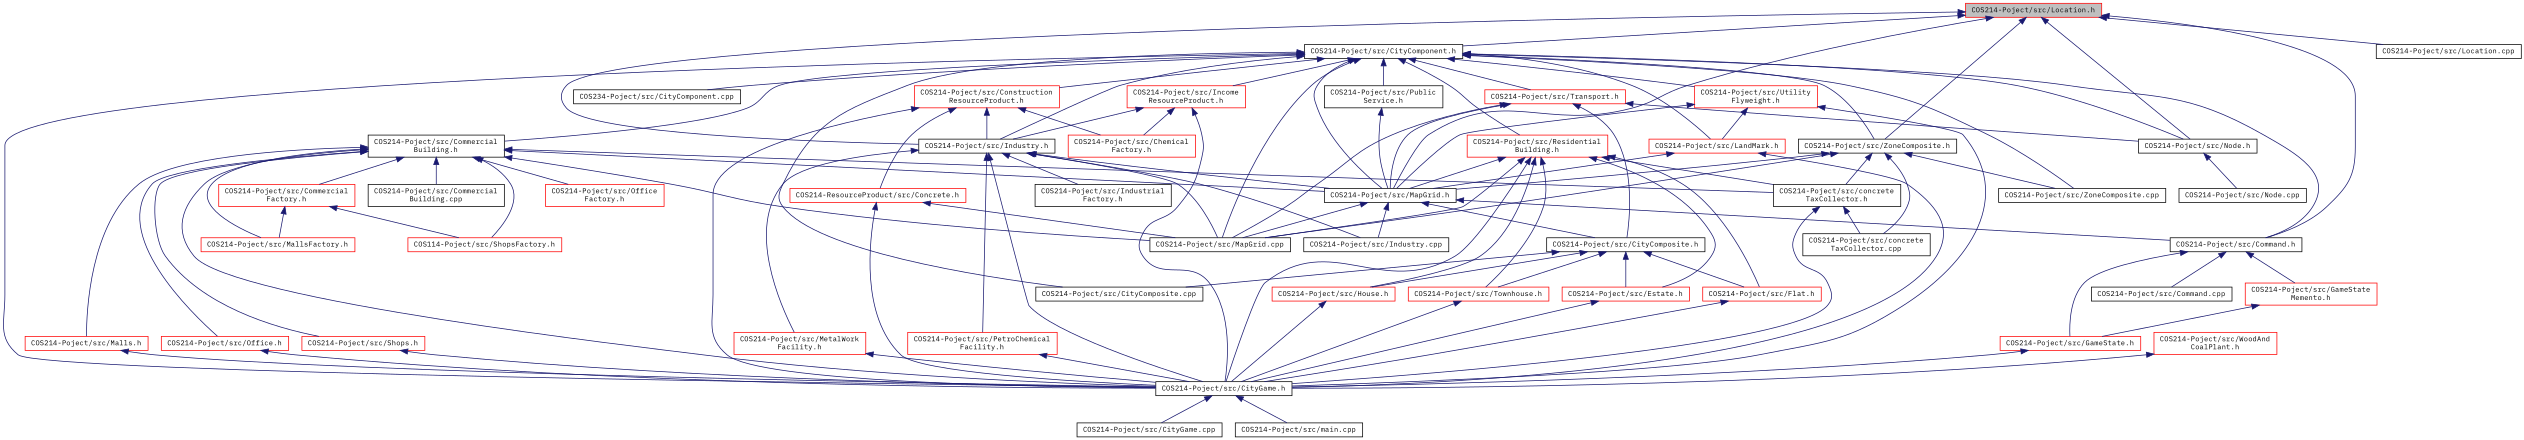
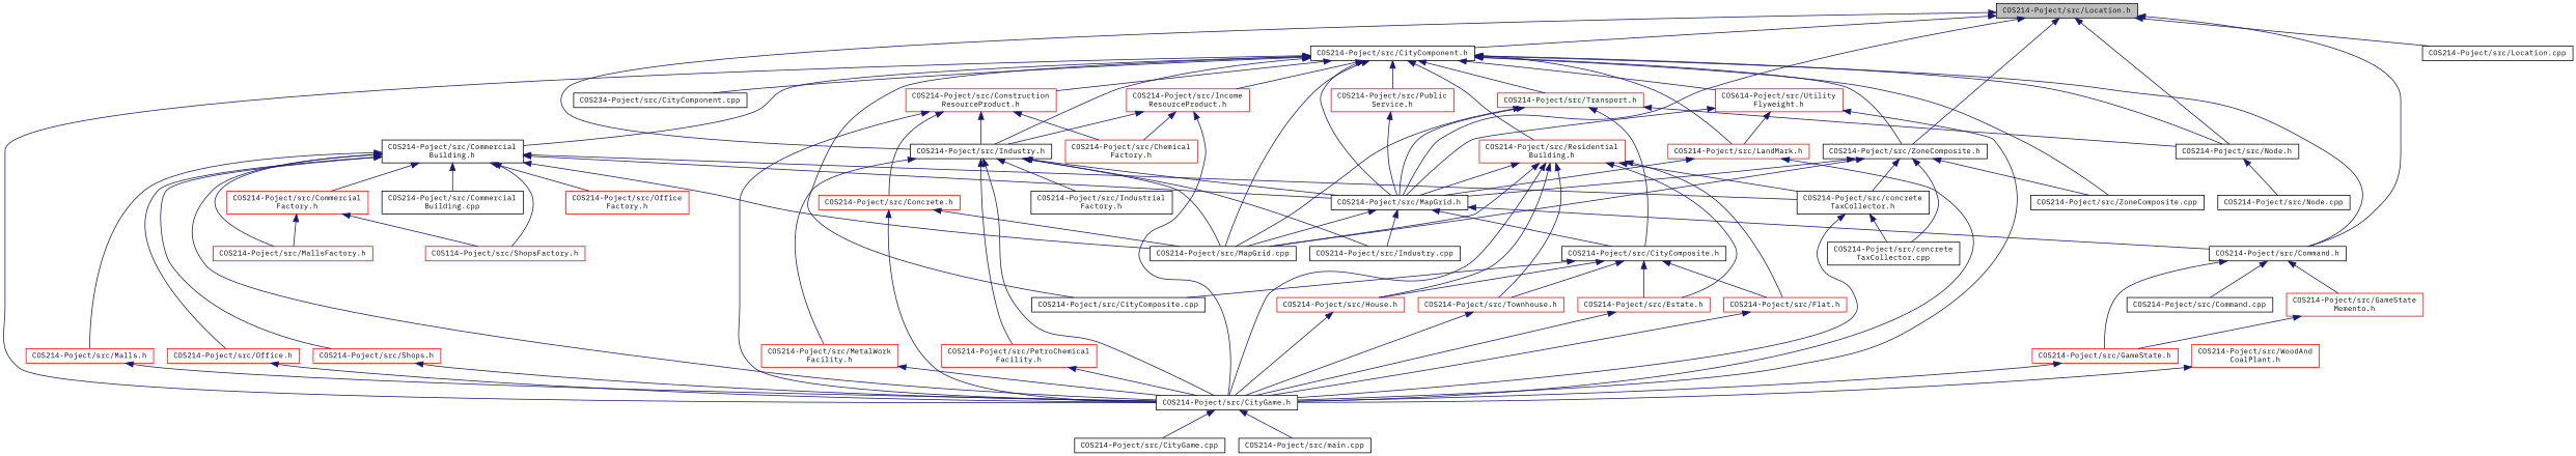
  digraph {
    fontname="IBM Plex Mono"
    node [color=red fillcolor=white fontname="IBM Plex Mono" fontsize=10 shape=record style=filled]
    edge [color=midnightblue dir=back fontname="IBM Plex Mono" fontsize=10 labelfontname=Helvetica labelfontsize=10 style=solid]
-   n1 [fillcolor=grey75 fontcolor=black height=0.2 label="COS214-Poject/src/Location.h" width=0.4]
+   n1 [color=black fillcolor=grey75 fontcolor=black height=0.2 label="COS214-Poject/src/Location.h" width=0.4]
    n2 [color=black height=0.2 label="COS214-Poject/src/CityComponent.h" width=0.4]
    n3 [color=black height=0.2 label="COS214-Poject/src/Command.h" width=0.4]
    n4 [color=black height=0.2 label="COS214-Poject/src/MapGrid.h" width=0.4]
    n5 [color=black height=0.2 label="COS214-Poject/src/Industry.h" width=0.4]
    n6 [color=black height=0.2 label="COS214-Poject/src/Node.h" width=0.4]
    n7 [color=black height=0.2 label="COS214-Poject/src/ZoneComposite.h" width=0.4]
    n8 [color=black height=0.2 label="COS214-Poject/src/Location.cpp" width=0.4]
    n9 [color=black height=0.2 label="COS234-Poject/src/CityComponent.cpp" width=0.4]
    n10 [color=black height=0.2 label="COS214-Poject/src/CityComposite.cpp" width=0.4]
    n11 [color=black height=0.2 label="COS214-Poject/src/CityGame.h" width=0.4]
    n12 [color=black height=0.2 label="COS214-Poject/src/Commercial\lBuilding.h" width=0.4]
    n13 [color=black height=0.2 label="COS214-Poject/src/MapGrid.cpp" width=0.4]
    n14 [height=0.2 label="COS214-Poject/src/Construction\lResourceProduct.h" width=0.4]
    n15 [height=0.2 label="COS214-Poject/src/Income\lResourceProduct.h" width=0.4]
    n16 [height=0.2 label="COS214-Poject/src/LandMark.h" width=0.4]
-   n17 [color=black height=0.2 label="COS214-Poject/src/Public\lService.h" width=0.4]
+   n17 [height=0.2 label="COS214-Poject/src/Public\lService.h" width=0.4]
    n18 [height=0.2 label="COS214-Poject/src/Residential\lBuilding.h" width=0.4]
    n19 [height=0.2 label="COS214-Poject/src/Transport.h" width=0.4]
-   n20 [height=0.2 label="COS214-Poject/src/Utility\lFlyweight.h" width=0.4]
+   n20 [height=0.2 label="COS614-Poject/src/Utility\lFlyweight.h" width=0.4]
    n21 [color=black height=0.2 label="COS214-Poject/src/ZoneComposite.cpp" width=0.4]
    n22 [color=black height=0.2 label="COS214-Poject/src/Command.cpp" width=0.4]
    n23 [height=0.2 label="COS214-Poject/src/GameState.h" width=0.4]
    n24 [height=0.2 label="COS214-Poject/src/GameState\lMemento.h" width=0.4]
    n25 [color=black height=0.2 label="COS214-Poject/src/CityComposite.h" width=0.4]
    n26 [color=black height=0.2 label="COS214-Poject/src/Industry.cpp" width=0.4]
    n27 [color=black height=0.2 label="COS214-Poject/src/Industrial\lFactory.h" width=0.4]
    n28 [height=0.2 label="COS214-Poject/src/MetalWork\lFacility.h" width=0.4]
    n29 [height=0.2 label="COS214-Poject/src/PetroChemical\lFacility.h" width=0.4]
    n30 [color=black height=0.2 label="COS214-Poject/src/Node.cpp" width=0.4]
    n31 [color=black height=0.2 label="COS214-Poject/src/concrete\lTaxCollector.h" width=0.4]
    n32 [color=black height=0.2 label="COS214-Poject/src/concrete\lTaxCollector.cpp" width=0.4]
    n33 [height=0.2 label="COS214-Poject/src/Estate.h" width=0.4]
    n34 [height=0.2 label="COS214-Poject/src/Flat.h" width=0.4]
    n35 [height=0.2 label="COS214-Poject/src/House.h" width=0.4]
    n36 [height=0.2 label="COS214-Poject/src/Townhouse.h" width=0.4]
    n37 [color=black height=0.2 label="COS214-Poject/src/CityGame.cpp" width=0.4]
    n38 [color=black height=0.2 label="COS214-Poject/src/main.cpp" width=0.4]
    n39 [color=black height=0.2 label="COS214-Poject/src/Commercial\lBuilding.cpp" width=0.4]
    n40 [height=0.2 label="COS214-Poject/src/Commercial\lFactory.h" width=0.4]
    n41 [height=0.2 label="COS214-Poject/src/MallsFactory.h" width=0.4]
    n42 [height=0.2 label="COS214-Poject/src/Office\lFactory.h" width=0.4]
    n43 [height=0.2 label="COS114-Poject/src/ShopsFactory.h" width=0.4]
    n44 [height=0.2 label="COS214-Poject/src/Malls.h" width=0.4]
    n45 [height=0.2 label="COS214-Poject/src/Office.h" width=0.4]
    n46 [height=0.2 label="COS214-Poject/src/Shops.h" width=0.4]
    n47 [height=0.2 label="COS214-Poject/src/Chemical\lFactory.h" width=0.4]
-   n48 [height=0.2 label="COS214-ResourceProduct/src/Concrete.h" width=0.4]
+   n48 [height=0.2 label="COS214-Poject/src/Concrete.h" width=0.4]
    n49 [height=0.2 label="COS214-Poject/src/WoodAnd\lCoalPlant.h" width=0.4]
    n1 -> n2
    n1 -> n3
    n1 -> n4
    n1 -> n5
    n1 -> n6
    n1 -> n7
    n1 -> n8
    n2 -> n3
    n2 -> n4
    n2 -> n5
    n2 -> n6
    n2 -> n7
    n2 -> n9
    n2 -> n10
    n2 -> n11
    n2 -> n12
    n2 -> n13
    n2 -> n14
    n2 -> n15
    n2 -> n16
    n2 -> n17
    n2 -> n18
    n2 -> n19
    n2 -> n20
    n2 -> n21
    n3 -> n22
    n3 -> n23
    n3 -> n24
    n4 -> n3
    n4 -> n13
    n4 -> n25
    n4 -> n26
    n5 -> n4
    n5 -> n11
    n5 -> n13
    n5 -> n26
    n5 -> n27
    n5 -> n28
    n5 -> n29
    n6 -> n30
    n7 -> n4
    n7 -> n13
    n7 -> n21
    n7 -> n31
    n7 -> n32
    n11 -> n37
    n11 -> n38
    n12 -> n4
    n12 -> n11
    n12 -> n13
    n12 -> n31
    n12 -> n39
    n12 -> n40
    n12 -> n41
    n12 -> n42
    n12 -> n43
    n12 -> n44
    n12 -> n45
    n12 -> n46
    n14 -> n5
    n14 -> n11
    n14 -> n47
    n14 -> n48
    n15 -> n5
    n15 -> n11
    n15 -> n47
    n16 -> n4
    n16 -> n11
    n17 -> n4
    n18 -> n4
    n18 -> n11
    n18 -> n13
    n18 -> n31
    n18 -> n33
    n18 -> n34
    n18 -> n35
    n18 -> n36
    n19 -> n4
    n19 -> n6
    n19 -> n13
    n19 -> n25
    n20 -> n4
    n20 -> n11
    n20 -> n16
    n23 -> n11
    n24 -> n23
    n25 -> n10
    n25 -> n33
    n25 -> n34
    n25 -> n35
    n25 -> n36
    n28 -> n11
    n29 -> n11
    n31 -> n11
    n31 -> n32
    n33 -> n11
    n34 -> n11
    n35 -> n11
    n36 -> n11
    n40 -> n41
    n40 -> n43
    n44 -> n11
    n45 -> n11
    n46 -> n11
    n48 -> n11
    n48 -> n13
    n49 -> n11
  }
